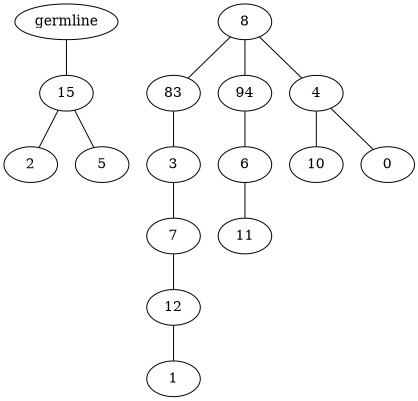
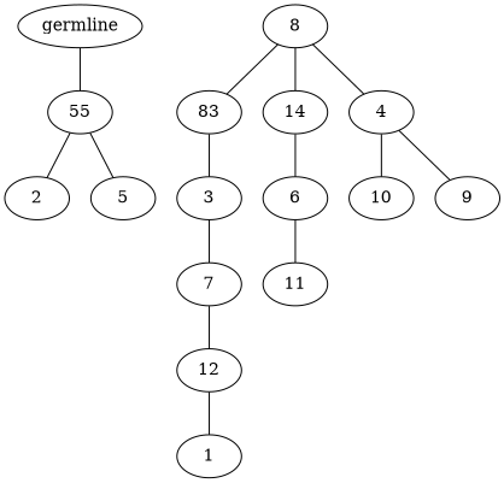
  graph {
    n1 [label=germline]
-   n2 [label=15]
+   n2 [label=55]
    n3 [label=2]
    n4 [label=5]
    n5 [label=8]
    n6 [label=83]
-   n7 [label=94]
+   n7 [label=14]
    n8 [label=4]
    n9 [label=3]
    n10 [label=6]
    n11 [label=10]
-   n12 [label=0]
+   n12 [label=9]
    n13 [label=7]
    n14 [label=12]
    n15 [label=1]
    n16 [label=11]
    n1 -- n2
    n2 -- n3
    n2 -- n4
    n5 -- n6
    n5 -- n7
    n5 -- n8
    n6 -- n9
    n7 -- n10
    n8 -- n11
    n8 -- n12
    n9 -- n13
    n10 -- n16
    n13 -- n14
    n14 -- n15
  }
